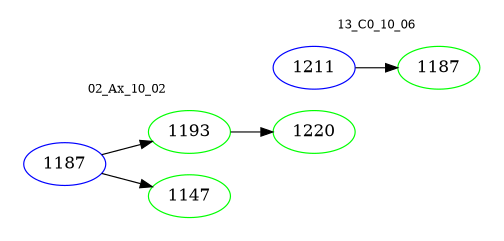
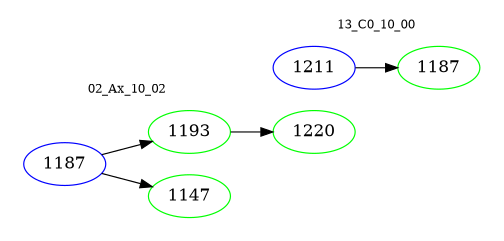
  digraph {
    rankdir=LR
    node [color=green]
    edge [color=black]
    n1 [color=blue label=1187]
    n2 [label=1147]
    n3 [label=1193]
    n4 [color=blue label=1211]
    n5 [label=1187]
    n6 [label=1220]
    subgraph cluster_1 {
      color=white
      fontsize=10
      label="02_Ax_10_02"
      n1
      n2
      n3
    }
    subgraph cluster_2 {
      color=white
      fontsize=10
-     label="13_C0_10_06"
+     label="13_C0_10_00"
      n4
      n5
      n6
    }
    n1 -> n2
    n1 -> n3
    n3 -> n6
    n4 -> n5
  }
